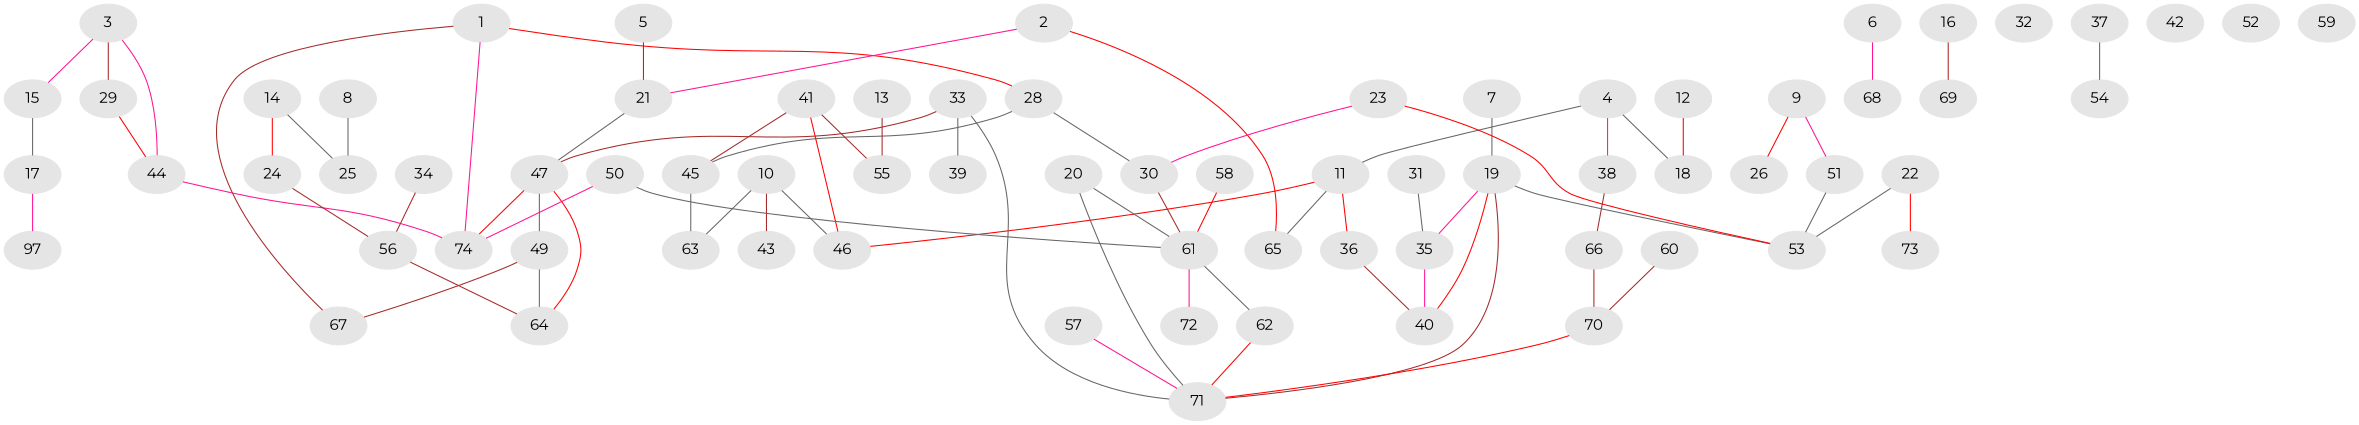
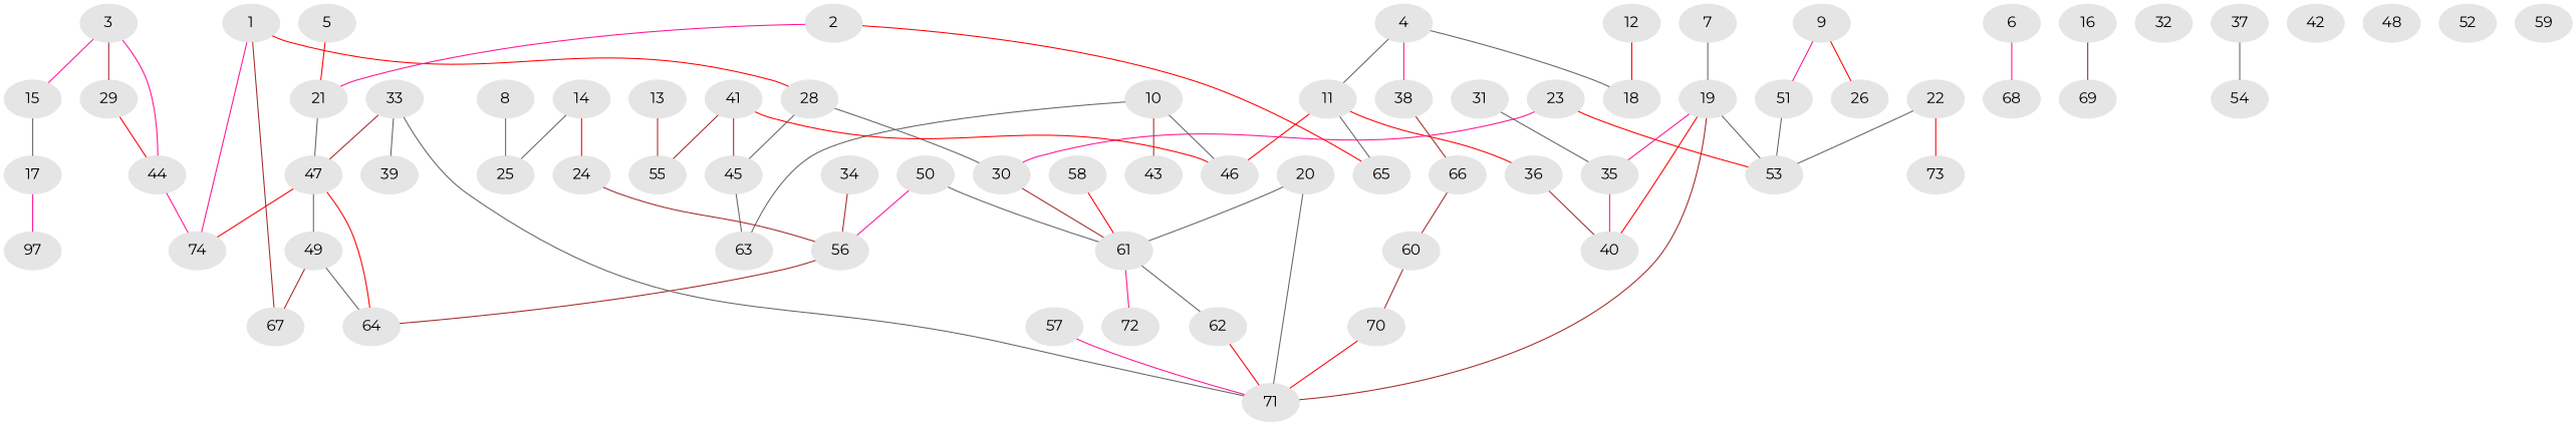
  graph {
    fontname=Montserrat
    node [color=gray90 fontname=Montserrat style=filled]
    edge [color=gray40 fontname=Montserrat]
    1
    28
    67
    74
    30
    45
    31
    35
    40
    2
    21
    65
    47
    3
    15
    29
    44
    17
    4
    11
    18
    38
    46
    36
    66
    5
    6
    68
    7
    19
    53
    71
    8
    25
    9
    26
    51
    10
    43
    63
    12
    13
    55
    14
    24
    56
    n47 [label=97]
    16
    69
    20
    61
    62
    72
    49
    64
    22
    73
    23
    32
    33
    39
    34
    37
    54
    70
    41
    42
+   48
    50
    52
    57
    58
    59
    60
    1 -- 28 [color=red]
    1 -- 67 [color=brown]
    1 -- 74 [color=deeppink]
    28 -- 30
    28 -- 45
    30 -- 61 [color=brown]
    45 -- 63
    31 -- 35
    35 -- 40 [color=deeppink]
    2 -- 21 [color=deeppink]
    2 -- 65 [color=red]
    21 -- 47
    47 -- 74 [color=red]
    47 -- 49
    47 -- 64 [color=red]
    3 -- 15 [color=deeppink]
    3 -- 29 [color=brown]
    3 -- 44 [color=deeppink]
    15 -- 17
    29 -- 44 [color=red]
    44 -- 74 [color=deeppink]
    17 -- n47 [color=deeppink]
    4 -- 11
    4 -- 18
    4 -- 38 [color=deeppink]
    11 -- 65
    11 -- 46 [color=red]
    11 -- 36 [color=red]
    38 -- 66 [color=brown]
    36 -- 40 [color=brown]
-   66 -- 70 [color=brown]
+   66 -- 60 [color=brown]
    5 -- 21 [color=red]
    6 -- 68 [color=deeppink]
    7 -- 19
    19 -- 35 [color=deeppink]
    19 -- 40 [color=red]
    19 -- 53
    19 -- 71 [color=brown]
    8 -- 25
    9 -- 26 [color=red]
    9 -- 51 [color=deeppink]
    51 -- 53
    10 -- 46
    10 -- 43 [color=brown]
    10 -- 63
    12 -- 18 [color=red]
    13 -- 55 [color=brown]
    14 -- 25
    14 -- 24 [color=red]
    24 -- 56 [color=brown]
    56 -- 64 [color=brown]
    16 -- 69 [color=brown]
    20 -- 71
    20 -- 61
    61 -- 62
    61 -- 72 [color=deeppink]
    62 -- 71 [color=red]
    49 -- 67 [color=brown]
    49 -- 64
    22 -- 53
    22 -- 73 [color=red]
    23 -- 30 [color=deeppink]
    23 -- 53 [color=red]
    33 -- 47 [color=brown]
    33 -- 71
    33 -- 39
    34 -- 56 [color=brown]
    37 -- 54
    70 -- 71 [color=red]
    41 -- 45 [color=brown]
    41 -- 46 [color=red]
    41 -- 55 [color=brown]
-   50 -- 74 [color=deeppink]
+   50 -- 56 [color=deeppink]
    50 -- 61
    57 -- 71 [color=deeppink]
    58 -- 61 [color=red]
    60 -- 70 [color=brown]
  }
